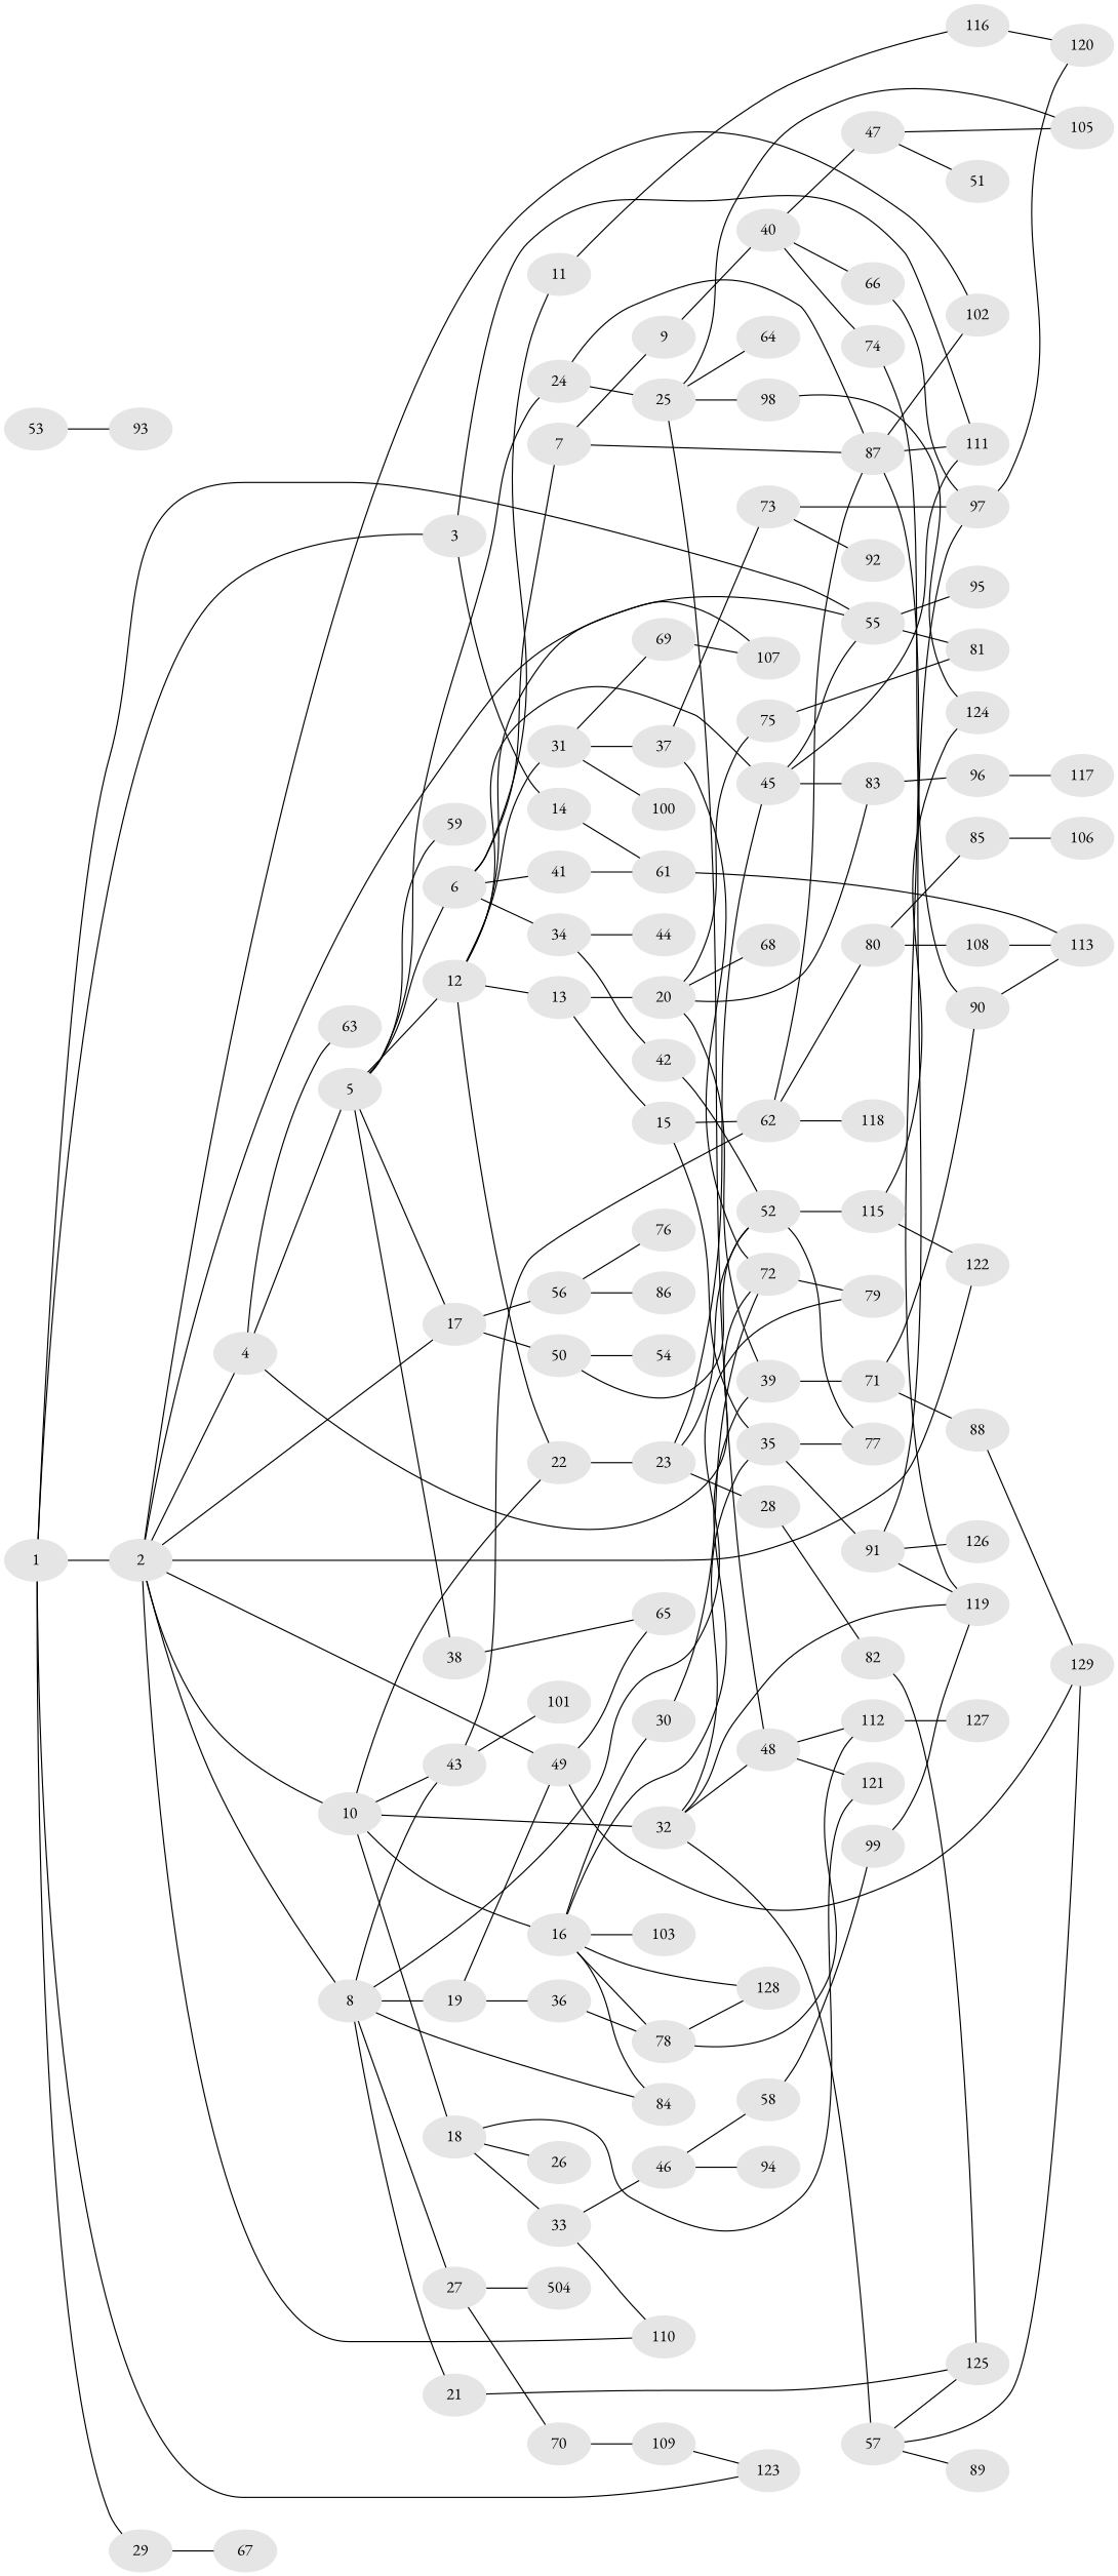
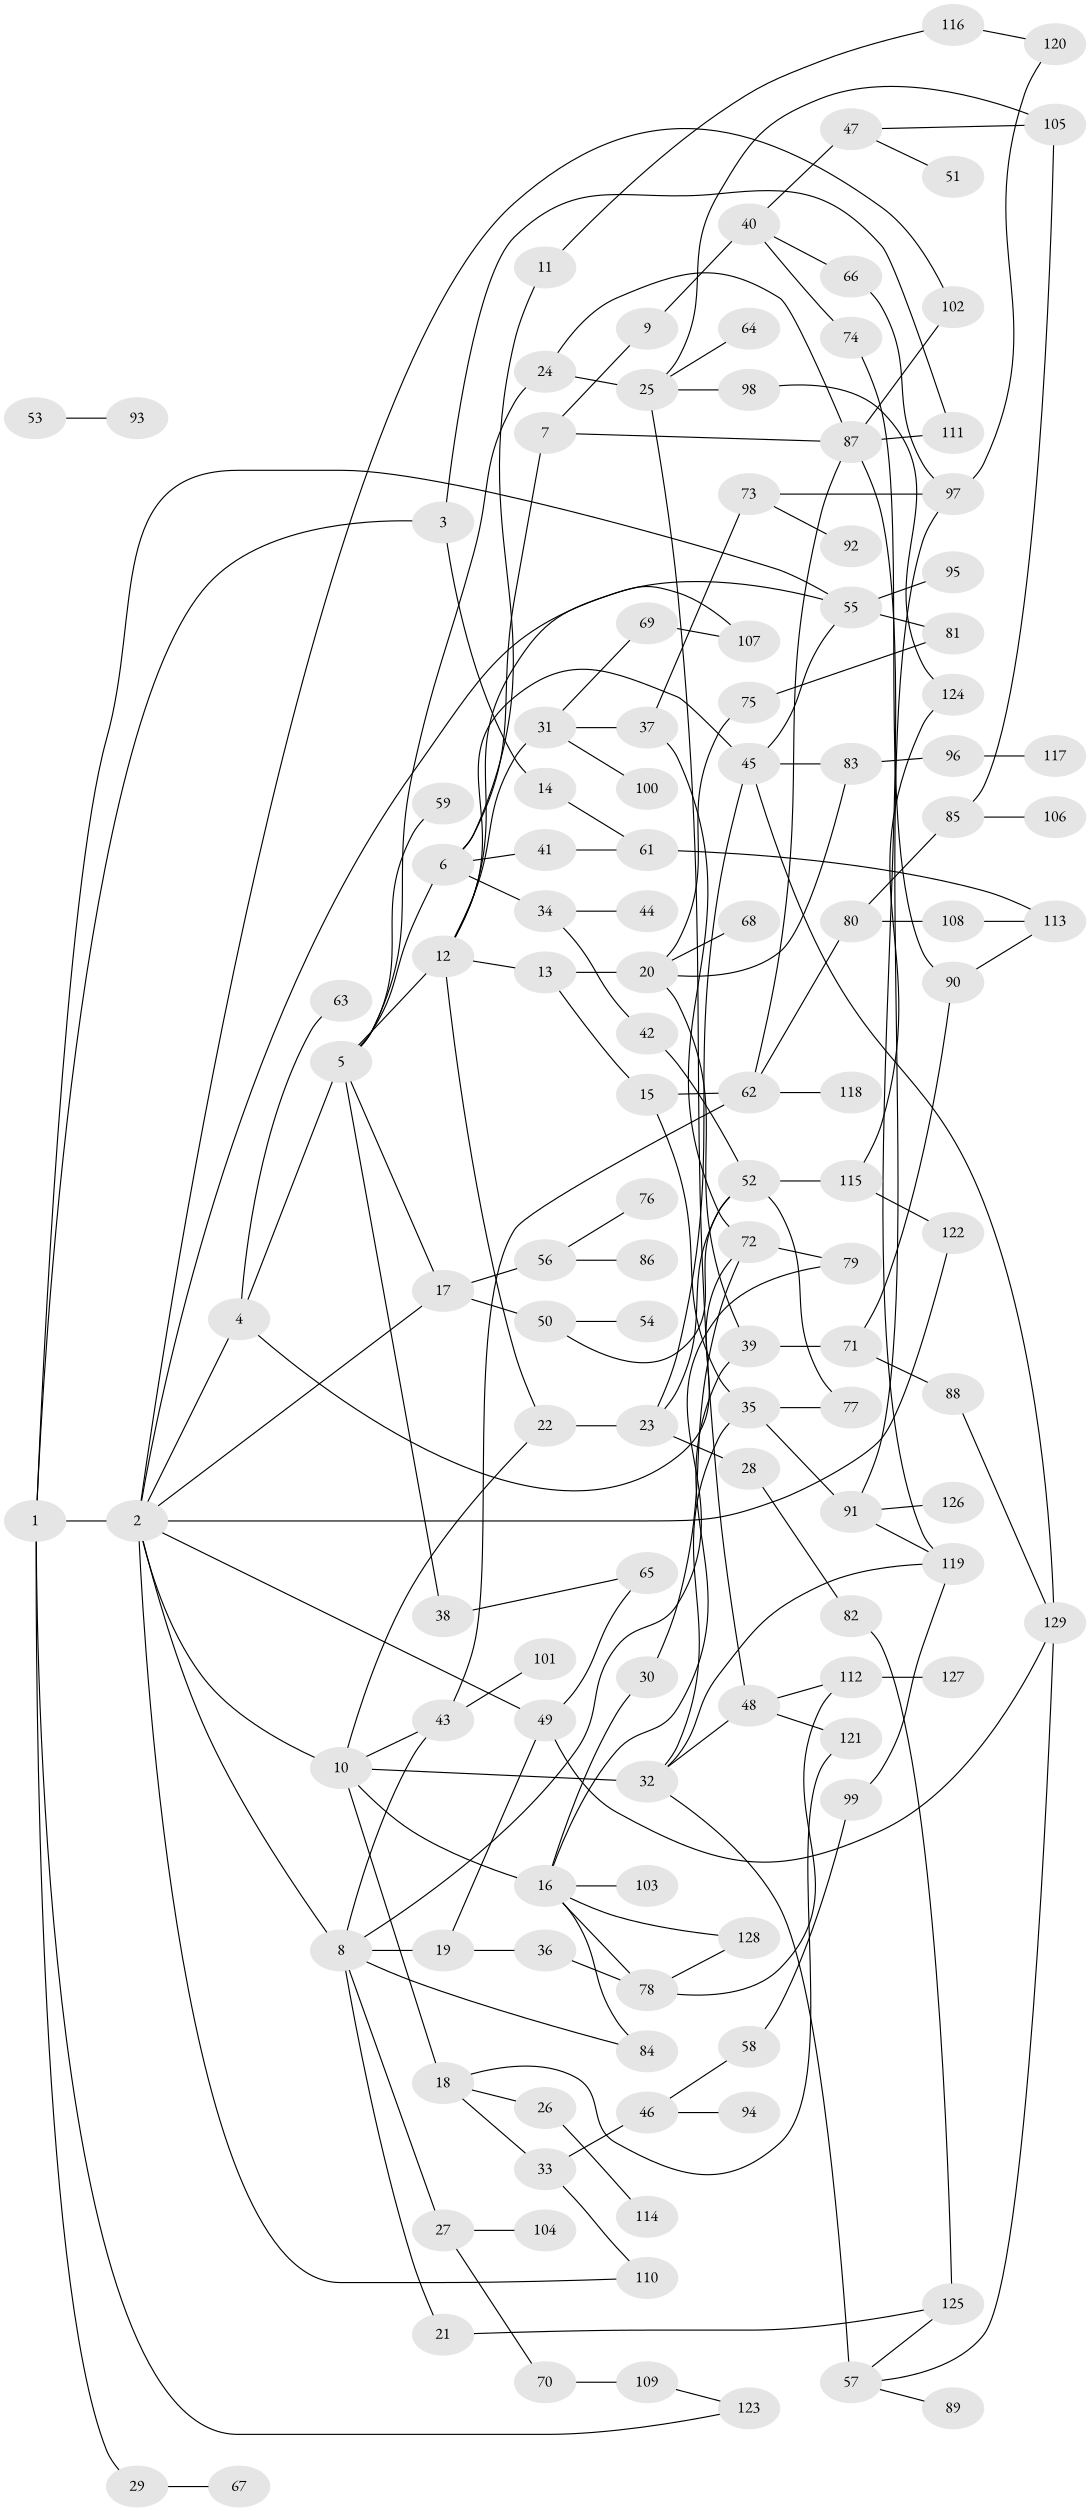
  graph {
    fontname="EB Garamond"
    rankdir=LR
    node [color=gray90 fontname="EB Garamond" style=filled]
    edge [fontname="EB Garamond"]
    1
    2
    3
    29
    55
    123
    4
    8
    10
    17
    49
    102
    107
    110
    122
    14
    111
    67
    81
    95
    5
    63
    72
    19
    21
    27
    43
    79
    84
    16
    18
    22
    32
    50
    56
    65
    129
    61
    6
    12
    24
    38
    59
    7
    11
    34
    41
    13
    31
    45
    87
    25
    9
    116
    42
    44
    40
    119
    36
    125
    70
-   104 [label=504]
+   104
    62
    101
    47
    66
    74
    30
    39
    78
    103
    128
    26
    33
    121
    23
    35
    48
    57
    120
    15
    20
    37
    69
    100
    83
    68
    75
    113
    77
    91
    80
    118
    71
    112
    52
    54
    76
    86
+   114
    46
    96
    28
    82
    115
    64
    98
    105
    124
    109
    73
    89
    58
    94
    97
    126
    92
    53
    93
    88
    90
    51
    99
    127
    85
    108
    106
    117
    1 -- 2
    1 -- 3
    1 -- 29
    1 -- 55
    1 -- 123
    2 -- 4
    2 -- 8
    2 -- 10
    2 -- 17
    2 -- 49
    2 -- 102
    2 -- 107
    2 -- 110
    2 -- 122
    3 -- 14
    3 -- 111
    29 -- 67
    55 -- 81
    55 -- 95
    4 -- 5
    4 -- 63
    4 -- 72
    8 -- 19
    8 -- 21
    8 -- 27
    8 -- 43
    8 -- 79
    8 -- 84
    10 -- 43
    10 -- 16
    10 -- 18
    10 -- 22
    10 -- 32
    17 -- 50
    17 -- 56
    49 -- 65
    49 -- 129
    14 -- 61
    5 -- 17
    5 -- 6
    5 -- 12
    5 -- 24
    5 -- 38
    5 -- 59
    72 -- 79
    19 -- 49
    19 -- 36
    21 -- 125
    27 -- 70
    27 -- 104
    43 -- 62
    43 -- 101
    16 -- 84
    16 -- 30
    16 -- 39
    16 -- 78
    16 -- 103
    16 -- 128
    18 -- 26
    18 -- 33
    18 -- 121
    22 -- 23
    32 -- 119
    32 -- 35
    32 -- 48
    32 -- 57
    50 -- 52
    50 -- 54
    56 -- 76
    56 -- 86
    61 -- 113
    6 -- 7
    6 -- 11
    6 -- 34
    6 -- 41
    12 -- 55
    12 -- 22
    12 -- 13
    12 -- 31
    12 -- 45
    24 -- 87
    24 -- 25
    38 -- 65
    7 -- 87
    7 -- 9
    11 -- 116
    34 -- 42
    34 -- 44
    41 -- 61
    13 -- 15
    13 -- 20
    31 -- 37
    31 -- 69
    31 -- 100
    45 -- 55
-   45 -- 111
+   45 -- 129
    45 -- 83
    87 -- 102
    87 -- 111
    87 -- 119
    25 -- 48
    25 -- 64
    25 -- 98
    25 -- 105
    9 -- 40
    116 -- 120
    42 -- 52
    40 -- 47
    40 -- 66
    40 -- 74
    36 -- 78
    70 -- 109
    62 -- 87
    62 -- 80
    62 -- 118
    47 -- 105
    47 -- 51
    66 -- 97
    74 -- 90
    30 -- 72
    39 -- 71
    78 -- 128
    78 -- 112
+   26 -- 114
    33 -- 110
    33 -- 46
    23 -- 45
    23 -- 52
    23 -- 28
    35 -- 77
    35 -- 91
    48 -- 121
    48 -- 112
    57 -- 129
    57 -- 125
    57 -- 89
    15 -- 62
    15 -- 35
    20 -- 39
    20 -- 83
    20 -- 68
    20 -- 75
    37 -- 72
    37 -- 73
    69 -- 107
    83 -- 96
    75 -- 81
    91 -- 119
    91 -- 97
    91 -- 126
    80 -- 85
    80 -- 108
    71 -- 88
    71 -- 90
    112 -- 127
    52 -- 77
    52 -- 115
    46 -- 58
    46 -- 94
    96 -- 117
    28 -- 82
    82 -- 125
    115 -- 122
    115 -- 124
    98 -- 124
    109 -- 123
    73 -- 97
    73 -- 92
    58 -- 99
    97 -- 120
    53 -- 93
    88 -- 129
    90 -- 113
    99 -- 119
+   85 -- 105
    85 -- 106
    108 -- 113
  }
